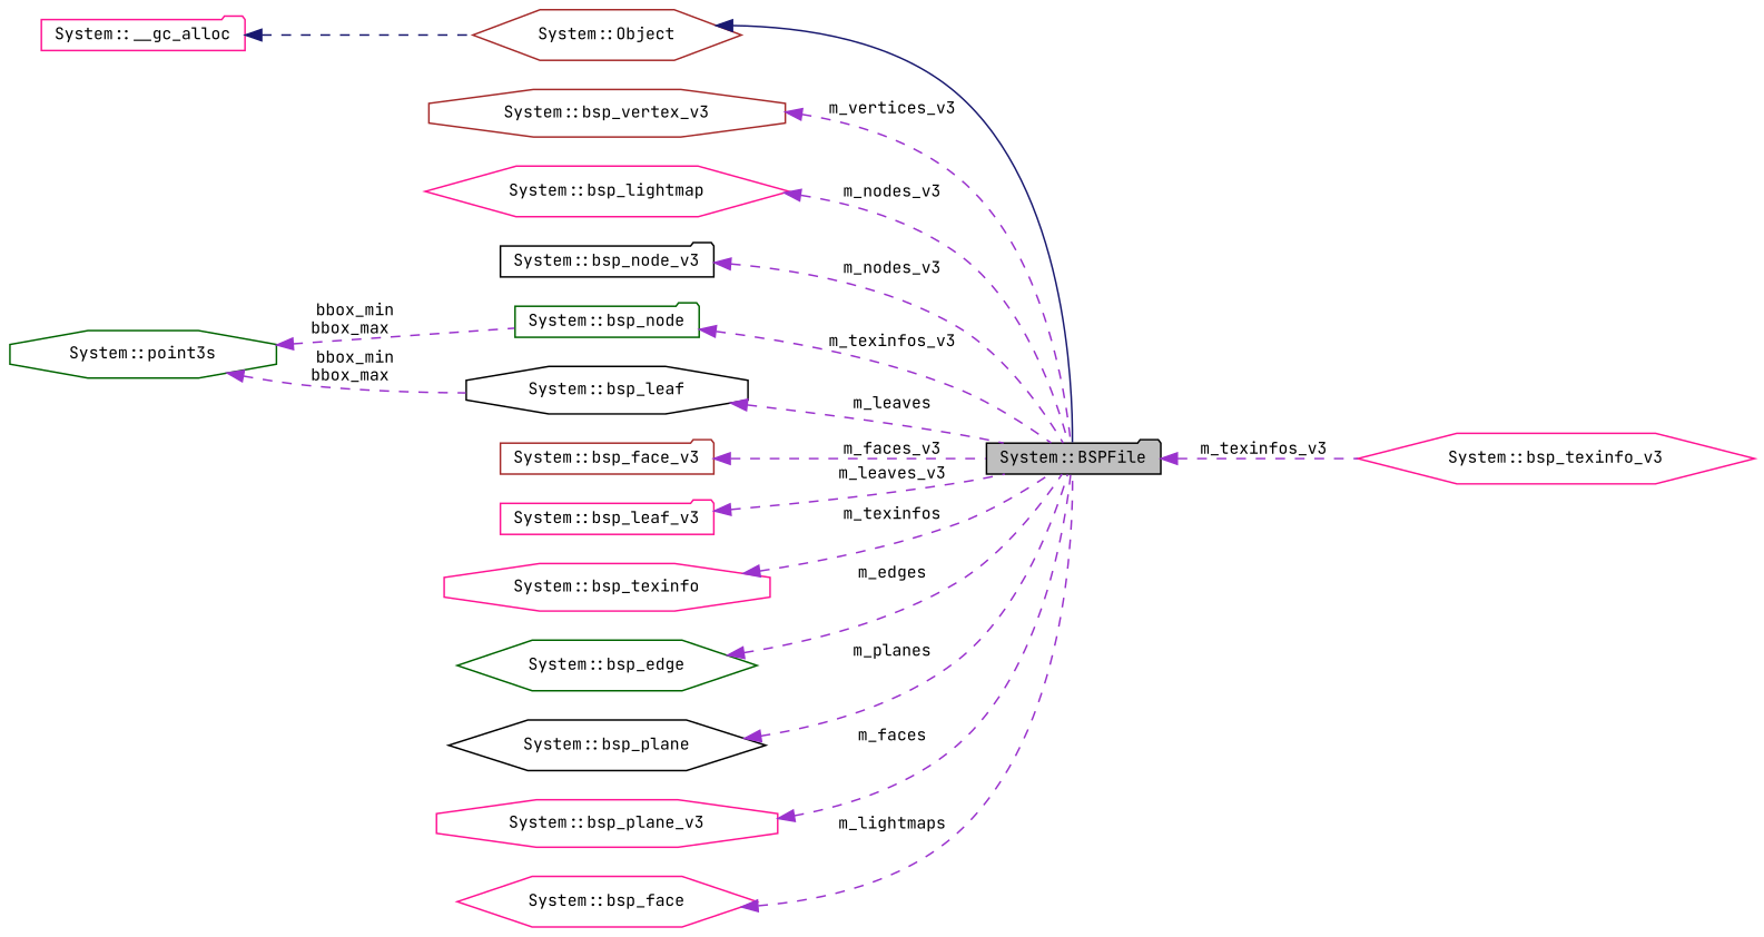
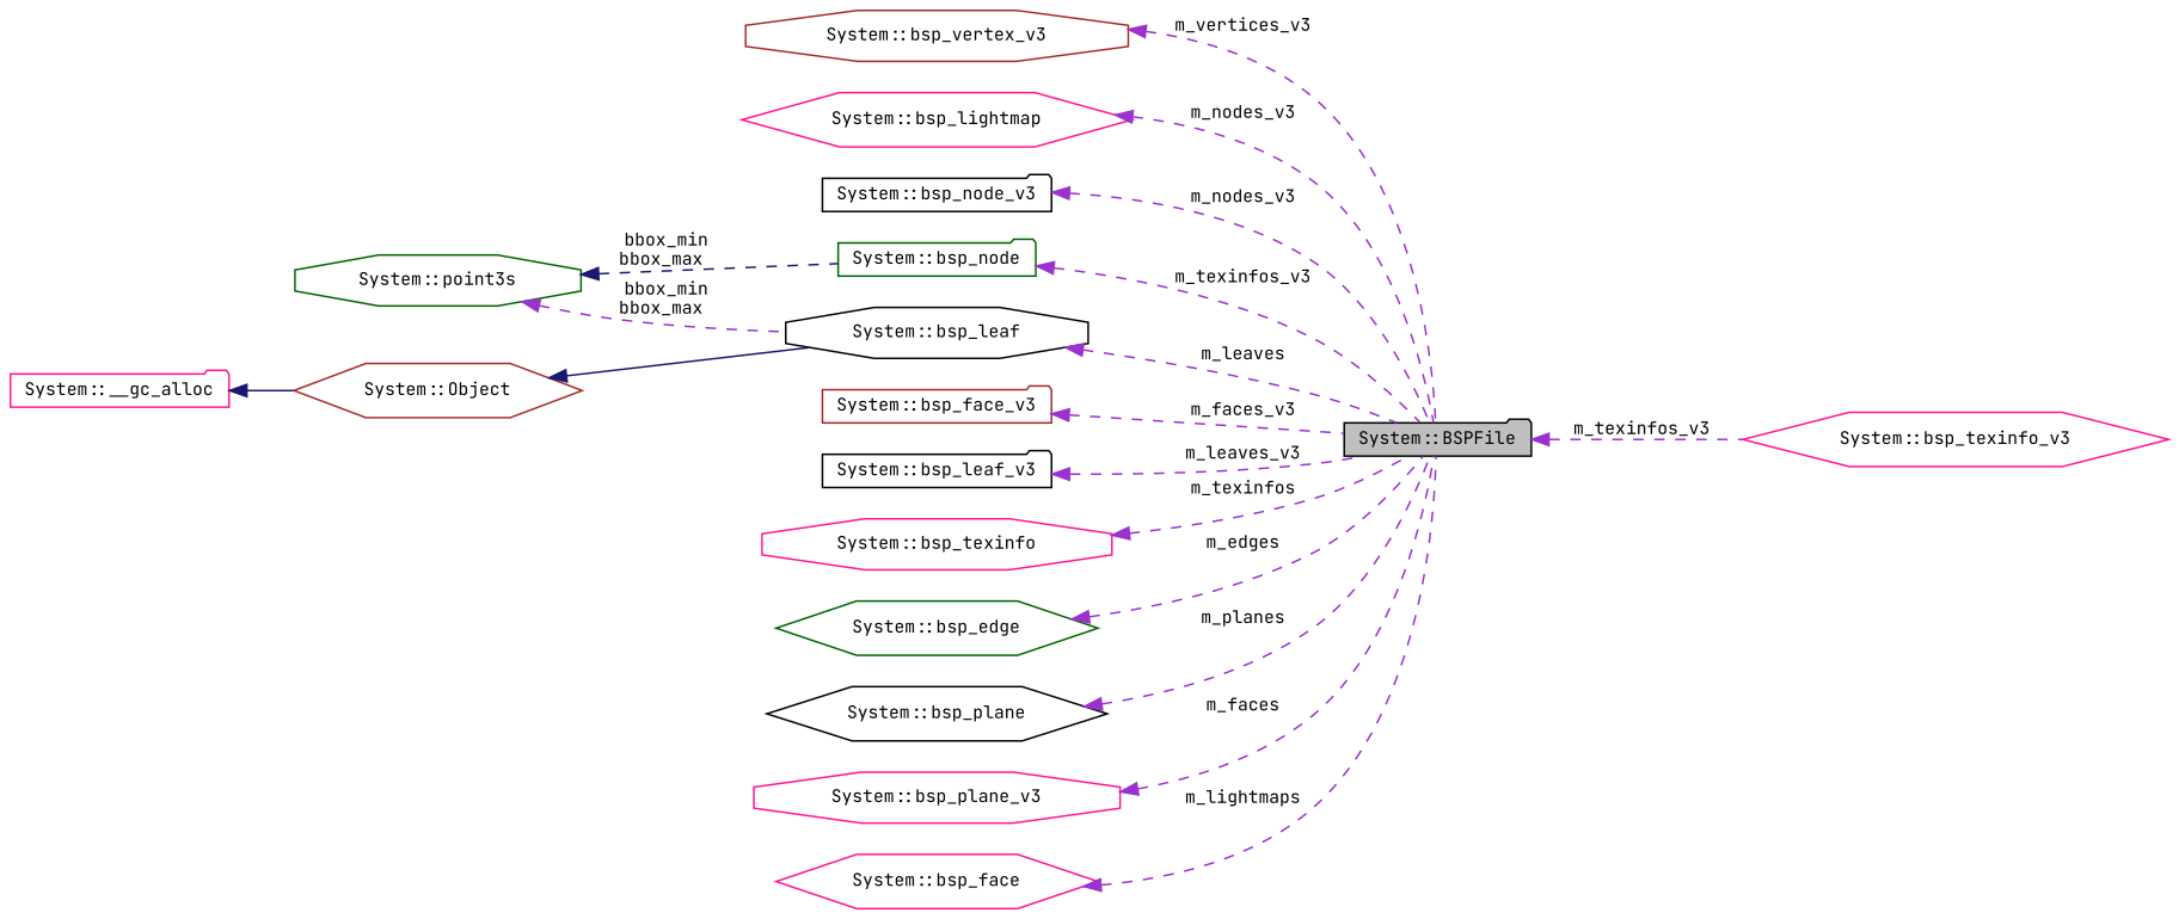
  digraph {
    fontname="JetBrains Mono"
    rankdir=LR
    node [color=deeppink fillcolor=white fontname="JetBrains Mono" fontsize=10 shape=folder style=filled]
    edge [color=darkorchid3 dir=back fontname="JetBrains Mono" fontsize=10 labelfontname=Helvetica labelfontsize=10 style=dashed]
    n1 [color=black fillcolor=grey75 fontcolor=black height=0.2 label="System::BSPFile" width=0.4]
    n2 [height=0.2 label="System::bsp_texinfo_v3" shape=hexagon width=0.4]
    n3 [color=brown height=0.2 label="System::Object" shape=hexagon width=0.4]
    n4 [height=0.2 label="System::__gc_alloc" width=0.4]
    n5 [color=brown height=0.2 label="System::bsp_vertex_v3" shape=octagon width=0.4]
    n6 [height=0.2 label="System::bsp_lightmap" shape=hexagon width=0.4]
    n7 [color=black height=0.2 label="System::bsp_node_v3" width=0.4]
    n8 [color=darkgreen height=0.2 label="System::bsp_node" width=0.4]
    n9 [color=darkgreen height=0.2 label="System::point3s" shape=octagon width=0.4]
    n10 [color=black height=0.2 label="System::bsp_leaf" shape=octagon width=0.4]
    n11 [color=brown height=0.2 label="System::bsp_face_v3" width=0.4]
-   n12 [height=0.2 label="System::bsp_leaf_v3" width=0.4]
+   n12 [color=black height=0.2 label="System::bsp_leaf_v3" width=0.4]
    n13 [height=0.2 label="System::bsp_texinfo" shape=octagon width=0.4]
    n14 [color=darkgreen height=0.2 label="System::bsp_edge" shape=hexagon width=0.4]
    n15 [color=black height=0.2 label="System::bsp_plane" shape=hexagon width=0.4]
    n16 [height=0.2 label="System::bsp_plane_v3" shape=octagon width=0.4]
    n17 [height=0.2 label="System::bsp_face" shape=hexagon width=0.4]
    n1 -> n2 [label=" m_texinfos_v3"]
-   n3 -> n1 [color=midnightblue style=solid]
-   n4 -> n3 [color=midnightblue]
+   n3 -> n10 [color=midnightblue style=solid]
+   n4 -> n3 [color=midnightblue style=solid]
    n5 -> n1 [label=" m_vertices_v3"]
    n6 -> n1 [label=" m_nodes_v3"]
    n7 -> n1 [label=" m_nodes_v3"]
    n8 -> n1 [label=" m_texinfos_v3"]
-   n9 -> n8 [label=" bbox_min\nbbox_max"]
+   n9 -> n8 [color=midnightblue label=" bbox_min\nbbox_max"]
    n9 -> n10 [label=" bbox_min\nbbox_max"]
    n10 -> n1 [label=" m_leaves"]
    n11 -> n1 [label=" m_faces_v3"]
    n12 -> n1 [label=" m_leaves_v3"]
    n13 -> n1 [label=" m_texinfos"]
    n14 -> n1 [label=" m_edges"]
    n15 -> n1 [label=" m_planes"]
    n16 -> n1 [label=" m_faces"]
    n17 -> n1 [label=" m_lightmaps"]
  }
